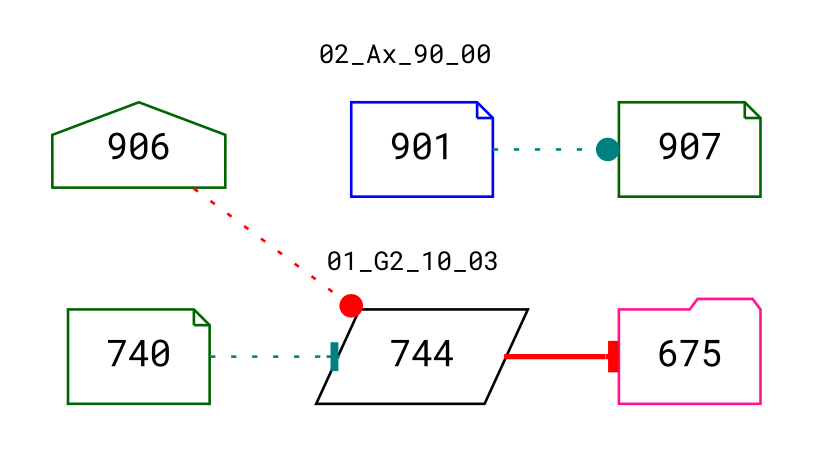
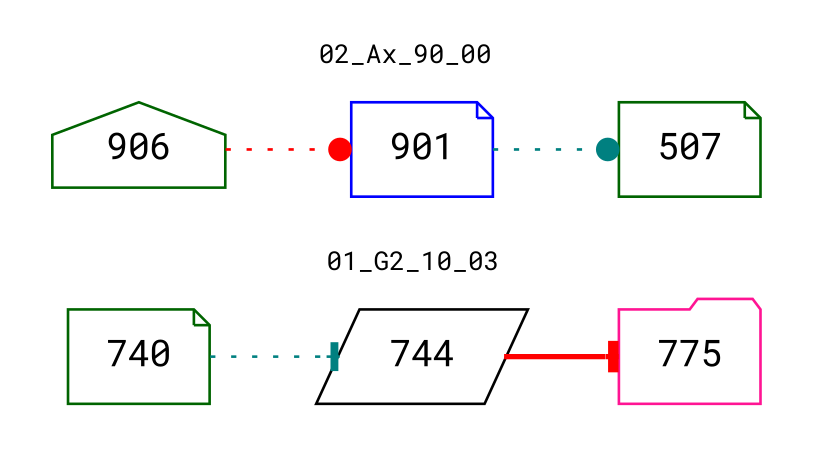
  digraph {
    fontname="Roboto Mono"
    rankdir=LR
    node [color=darkgreen fontname="Roboto Mono" shape=note]
    edge [arrowhead=dot color=red fontname="Roboto Mono" style=dotted]
    n1 [label=906 shape=house]
    n2 [color=blue label=901]
-   n3 [label=907]
+   n3 [label=507]
    n4 [label=740]
    n5 [color=black label=744 shape=parallelogram]
-   n6 [color=deeppink label=675 shape=folder]
+   n6 [color=deeppink label=775 shape=folder]
    subgraph cluster_1 {
      color=white
      fontsize=10
      label="02_Ax_90_00"
      n1
      n2
      n3
    }
    subgraph cluster_2 {
      color=white
      fontsize=10
      label="01_G2_10_03"
      n4
      n5
      n6
    }
-   n1 -> n5
+   n1 -> n2
    n2 -> n3 [color=teal]
    n4 -> n5 [arrowhead=tee color=teal]
    n5 -> n6 [arrowhead=tee style=bold]
  }
